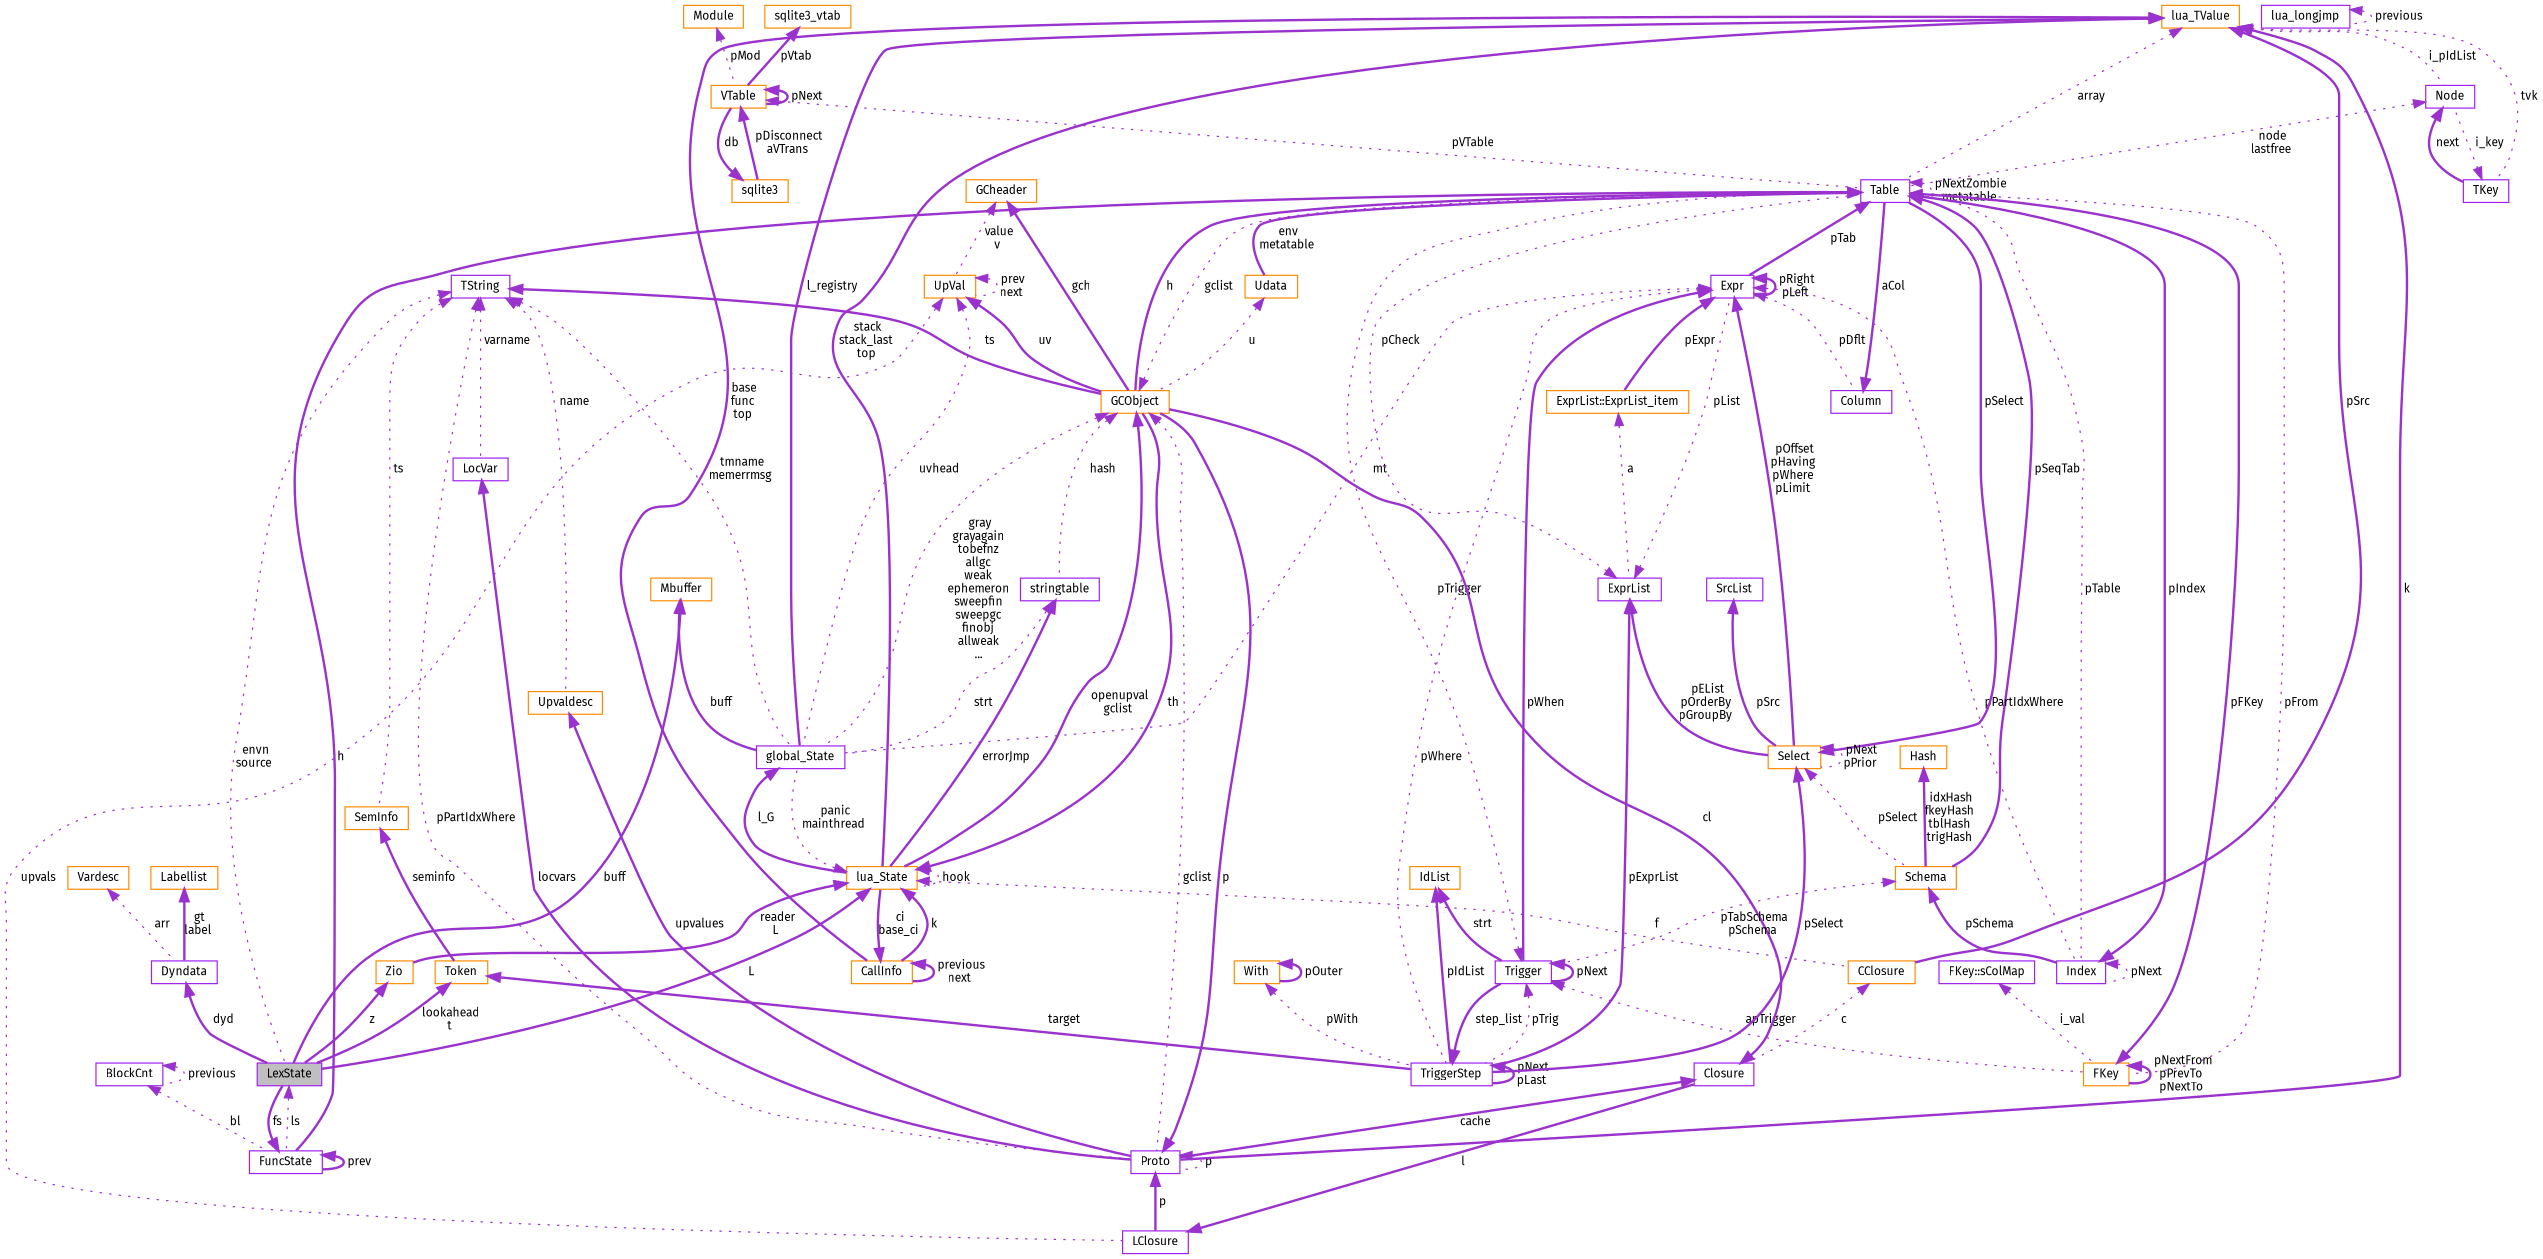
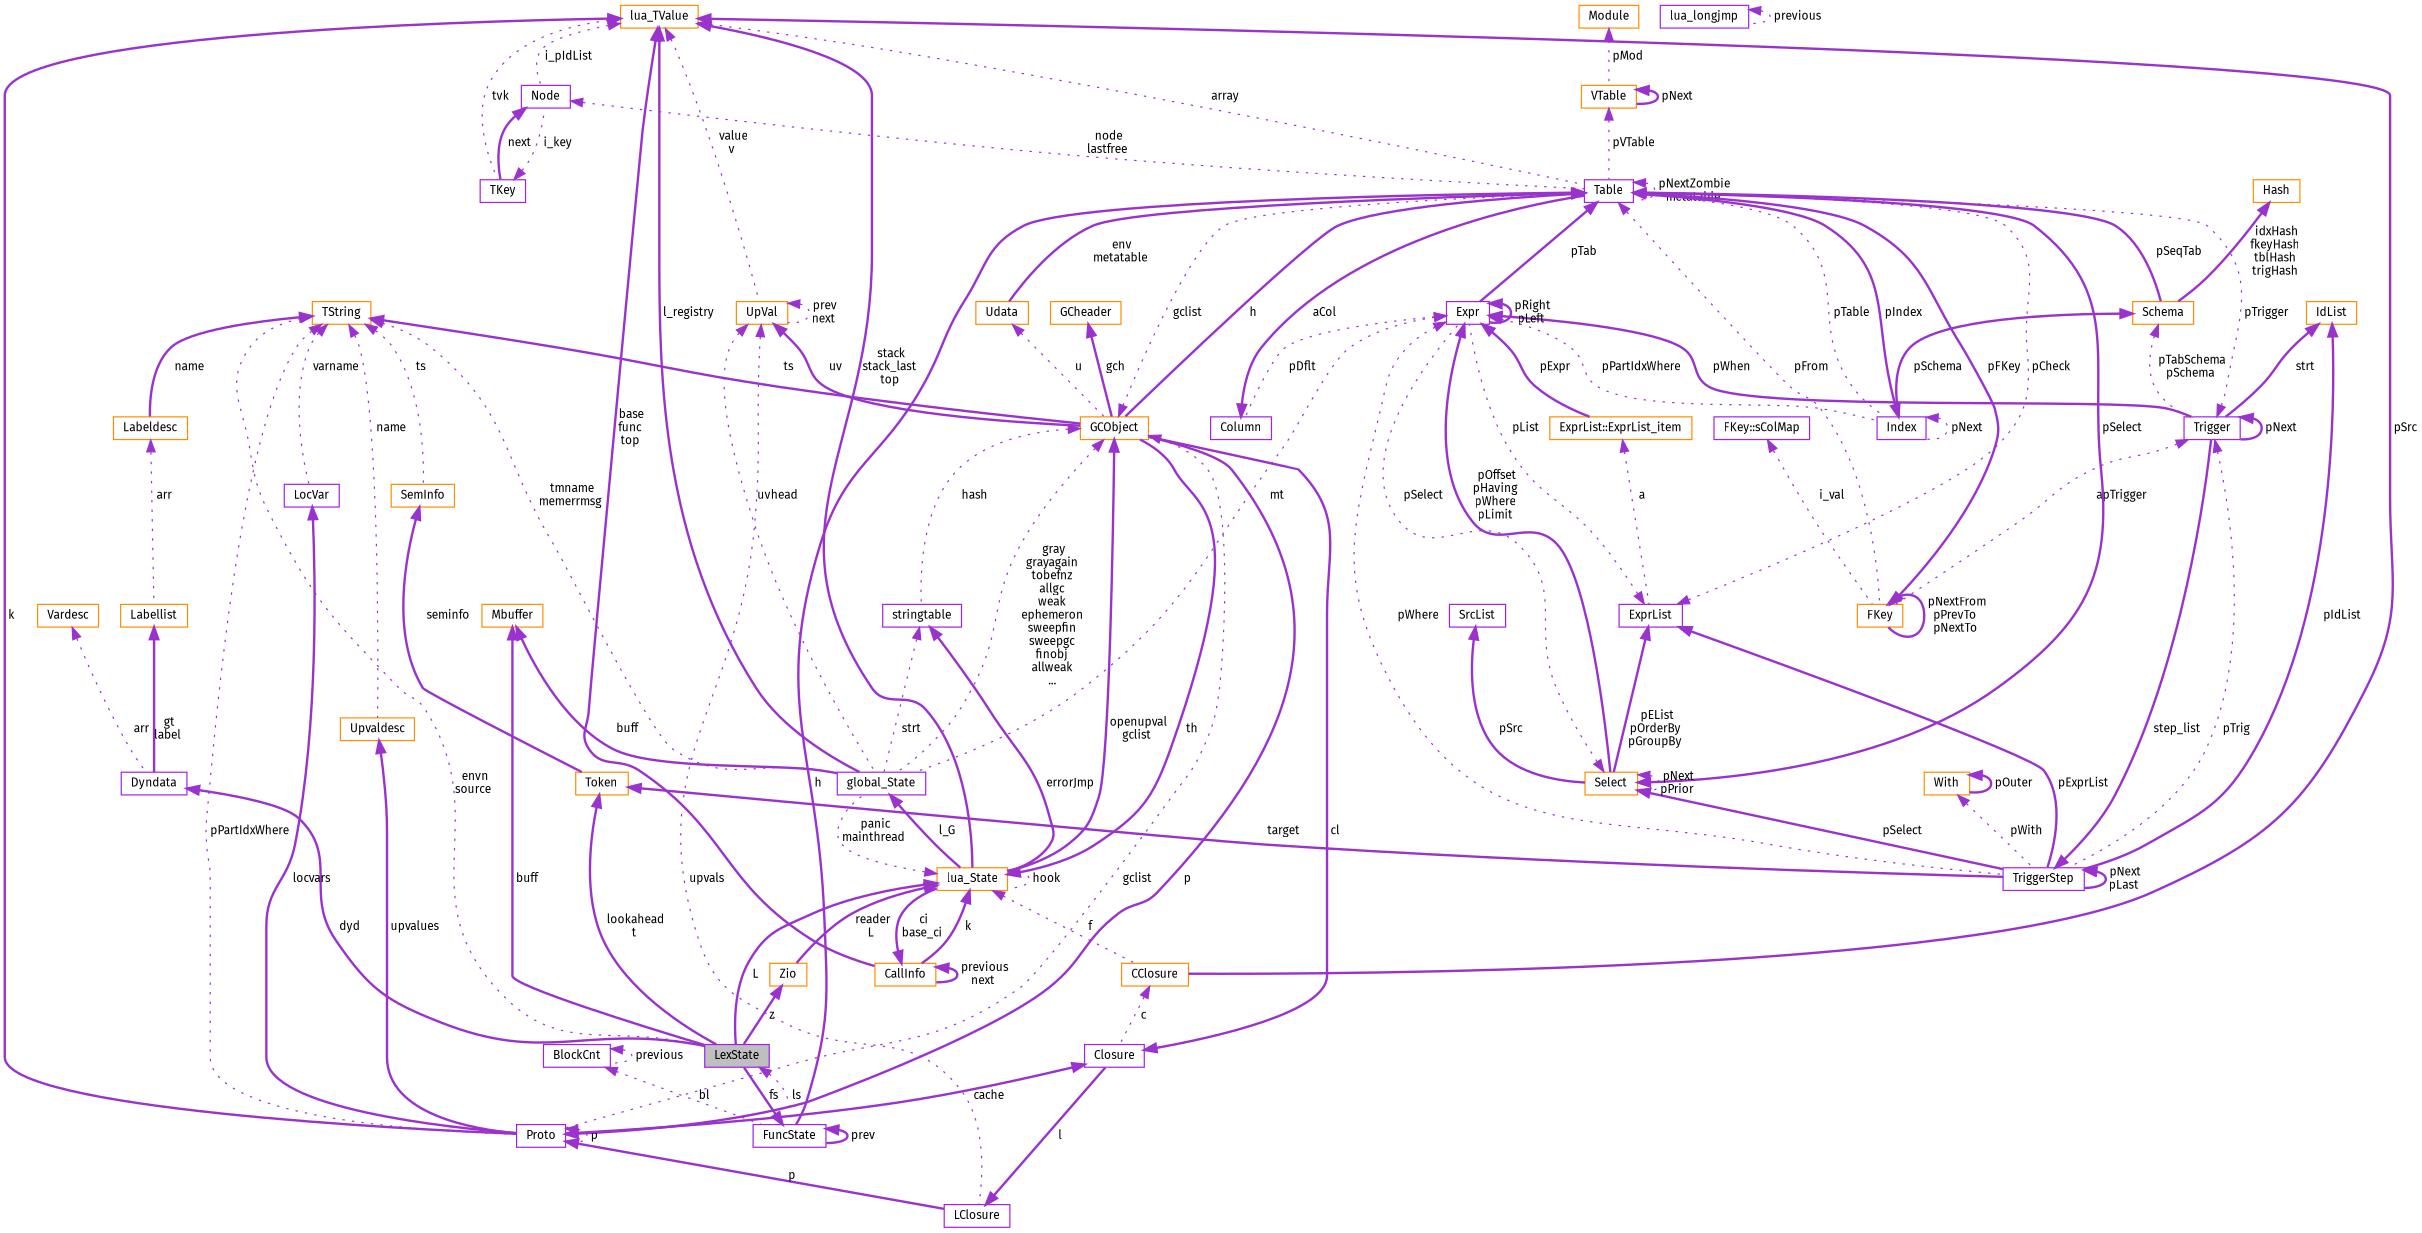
  digraph {
    fontname="Fira Sans"
    node [color=darkorange fillcolor=white fontname="Fira Sans" fontsize=10 shape=record style=filled]
    edge [color=darkorchid3 dir=back fontname="Fira Sans" fontsize=10 labelfontname=Helvetica labelfontsize=10 style=bold]
    n1 [color=purple fillcolor=grey75 fontcolor=black height=0.2 label=LexState width=0.4]
    n2 [color=purple height=0.2 label=FuncState width=0.4]
    n3 [color=purple height=0.2 label=Dyndata width=0.4]
    n4 [height=0.2 label=Labellist width=0.4]
-   n6 [color=purple height=0.2 label=TString width=0.4]
+   n5 [height=0.2 label=Labeldesc width=0.4]
+   n6 [height=0.2 label=TString width=0.4]
    n7 [height=0.2 label=SemInfo width=0.4]
    n8 [color=purple height=0.2 label=global_State width=0.4]
    n9 [height=0.2 label=GCObject width=0.4]
    n10 [color=purple height=0.2 label=Proto width=0.4]
    n11 [color=purple height=0.2 label=LocVar width=0.4]
    n12 [height=0.2 label=Upvaldesc width=0.4]
    n13 [height=0.2 label=Token width=0.4]
    n14 [height=0.2 label=lua_State width=0.4]
    n15 [color=purple height=0.2 label=Table width=0.4]
    n16 [color=purple height=0.2 label=stringtable width=0.4]
    n17 [color=purple height=0.2 label=LClosure width=0.4]
    n18 [height=0.2 label=Vardesc width=0.4]
    n19 [color=purple height=0.2 label=TriggerStep width=0.4]
    n20 [color=purple height=0.2 label=Trigger width=0.4]
    n21 [height=0.2 label=Zio width=0.4]
    n22 [height=0.2 label=CClosure width=0.4]
    n23 [height=0.2 label=CallInfo width=0.4]
    n24 [color=purple height=0.2 label=Closure width=0.4]
    n25 [height=0.2 label=lua_TValue width=0.4]
    n26 [height=0.2 label=UpVal width=0.4]
    n27 [color=purple height=0.2 label="Node" width=0.4]
    n28 [color=purple height=0.2 label=TKey width=0.4]
    n29 [height=0.2 label=Schema width=0.4]
    n30 [color=purple height=0.2 label=Expr width=0.4]
    n31 [height=0.2 label=FKey width=0.4]
    n32 [color=purple height=0.2 label=Index width=0.4]
    n33 [height=0.2 label=Udata width=0.4]
    n34 [color=purple height=0.2 label=lua_longjmp width=0.4]
    n35 [height=0.2 label=GCheader width=0.4]
    n36 [color=purple height=0.2 label=Column width=0.4]
    n37 [height=0.2 label=Select width=0.4]
    n38 [height=0.2 label="ExprList::ExprList_item" width=0.4]
    n39 [height=0.2 label=Hash width=0.4]
-   n40 [height=0.2 label=sqlite3 width=0.4]
    n41 [height=0.2 label=VTable width=0.4]
    n42 [color=purple height=0.2 label=ExprList width=0.4]
    n43 [height=0.2 label=With width=0.4]
    n44 [color=purple height=0.2 label=SrcList width=0.4]
    n45 [color=purple height=0.2 label="FKey::sColMap" width=0.4]
    n46 [height=0.2 label=IdList width=0.4]
    n47 [height=0.2 label=Module width=0.4]
-   n48 [height=0.2 label=sqlite3_vtab width=0.4]
    n49 [height=0.2 label=Mbuffer width=0.4]
    n50 [color=purple height=0.2 label=BlockCnt width=0.4]
    n1 -> n2 [label=" ls" style=dotted]
    n2 -> n1 [label=" fs"]
    n2 -> n2 [label=" prev"]
    n3 -> n1 [label=" dyd"]
    n4 -> n3 [label=" gt\nlabel"]
+   n5 -> n4 [label=" arr" style=dotted]
    n6 -> n1 [label=" envn\nsource" style=dotted]
+   n6 -> n5 [label=" name"]
    n6 -> n7 [label=" ts" style=dotted]
    n6 -> n8 [label=" tmname\nmemerrmsg" style=dotted]
    n6 -> n9 [label=" ts"]
    n6 -> n10 [label=" pPartIdxWhere" style=dotted]
    n6 -> n11 [label=" varname" style=dotted]
    n6 -> n12 [label=" name" style=dotted]
    n7 -> n13 [label=" seminfo"]
    n8 -> n14 [label=" l_G"]
    n9 -> n8 [label=" gray\ngrayagain\ntobefnz\nallgc\nweak\nephemeron\nsweepfin\nsweepgc\nfinobj\nallweak\n..." style=dotted]
    n9 -> n10 [label=" gclist" style=dotted]
    n9 -> n14 [label=" openupval\ngclist"]
    n9 -> n15 [label=" gclist" style=dotted]
    n9 -> n16 [label=" hash" style=dotted]
    n10 -> n9 [label=" p"]
    n10 -> n10 [label=" p" style=dotted]
    n10 -> n17 [label=" p"]
    n11 -> n10 [label=" locvars"]
    n12 -> n10 [label=" upvalues"]
    n13 -> n1 [label=" lookahead\nt"]
    n13 -> n19 [label=" target"]
    n14 -> n1 [label=" L"]
    n14 -> n8 [label=" panic\nmainthread" style=dotted]
    n14 -> n9 [label=" th"]
    n14 -> n14 [label=" hook" style=dotted]
    n14 -> n21 [label=" reader\nL"]
    n14 -> n22 [label=" f" style=dotted]
    n14 -> n23 [label=" k"]
    n15 -> n2 [label=" h"]
    n15 -> n9 [label=" h"]
    n15 -> n15 [label=" pNextZombie\nmetatable" style=dotted]
    n15 -> n29 [label=" pSeqTab"]
    n15 -> n30 [label=" pTab"]
    n15 -> n31 [label=" pFrom" style=dotted]
    n15 -> n32 [label=" pTable" style=dotted]
    n15 -> n33 [label=" env\nmetatable"]
    n16 -> n8 [label=" strt" style=dotted]
    n16 -> n14 [label=" errorJmp"]
    n17 -> n24 [label=" l"]
    n18 -> n3 [label=" arr" style=dotted]
    n19 -> n19 [label=" pNext\npLast"]
    n19 -> n20 [label=" step_list"]
    n20 -> n15 [label=" pTrigger" style=dotted]
    n20 -> n19 [label=" pTrig" style=dotted]
    n20 -> n20 [label=" pNext"]
    n20 -> n31 [label=" apTrigger" style=dotted]
    n21 -> n1 [label=" z"]
    n22 -> n24 [label=" c" style=dotted]
    n23 -> n14 [label=" ci\nbase_ci"]
    n23 -> n23 [label=" previous\nnext"]
    n24 -> n9 [label=" cl"]
    n24 -> n10 [label=" cache"]
    n25 -> n8 [label=" l_registry"]
    n25 -> n10 [label=" k"]
    n25 -> n14 [label=" stack\nstack_last\ntop"]
    n25 -> n15 [label=" array" style=dotted]
    n25 -> n22 [label=" pSrc"]
    n25 -> n23 [label=" base\nfunc\ntop"]
-   n35 -> n26 [label=" value\nv" style=dotted]
+   n25 -> n26 [label=" value\nv" style=dotted]
    n25 -> n27 [label=" i_pIdList" style=dotted]
    n25 -> n28 [label=" tvk" style=dotted]
    n26 -> n8 [label=" uvhead" style=dotted]
    n26 -> n9 [label=" uv"]
    n26 -> n17 [label=" upvals" style=dotted]
    n26 -> n26 [label=" prev\nnext" style=dotted]
    n27 -> n15 [label=" node\nlastfree" style=dotted]
    n27 -> n28 [label=" next"]
    n28 -> n27 [label=" i_key" style=dotted]
    n29 -> n20 [label=" pTabSchema\npSchema" style=dotted]
    n29 -> n32 [label=" pSchema"]
    n30 -> n8 [label=" mt" style=dotted]
    n30 -> n19 [label=" pWhere" style=dotted]
    n30 -> n20 [label=" pWhen"]
    n30 -> n30 [label=" pRight\npLeft"]
    n30 -> n32 [label=" pPartIdxWhere" style=dotted]
    n30 -> n36 [label=" pDflt" style=dotted]
    n30 -> n37 [label=" pOffset\npHaving\npWhere\npLimit"]
    n30 -> n38 [label=" pExpr"]
    n31 -> n15 [label=" pFKey"]
    n31 -> n31 [label=" pNextFrom\npPrevTo\npNextTo"]
    n32 -> n15 [label=" pIndex"]
    n32 -> n32 [label=" pNext" style=dotted]
    n33 -> n9 [label=" u" style=dotted]
    n34 -> n34 [label=" previous" style=dotted]
    n35 -> n9 [label=" gch"]
    n36 -> n15 [label=" aCol"]
    n37 -> n15 [label=" pSelect"]
    n37 -> n19 [label=" pSelect"]
-   n37 -> n29 [label=" pSelect" style=dotted]
+   n37 -> n30 [label=" pSelect" style=dotted]
    n37 -> n37 [label=" pNext\npPrior" style=dotted]
    n38 -> n42 [label=" a" style=dotted]
    n39 -> n29 [label=" idxHash\nfkeyHash\ntblHash\ntrigHash"]
-   n40 -> n41 [label=" db"]
    n41 -> n15 [label=" pVTable" style=dotted]
-   n41 -> n40 [label=" pDisconnect\naVTrans"]
    n41 -> n41 [label=" pNext"]
    n42 -> n15 [label=" pCheck" style=dotted]
    n42 -> n19 [label=" pExprList"]
    n42 -> n30 [label=" pList" style=dotted]
    n42 -> n37 [label=" pEList\npOrderBy\npGroupBy"]
    n43 -> n19 [label=" pWith" style=dotted]
    n43 -> n43 [label=" pOuter"]
    n44 -> n37 [label=" pSrc"]
    n45 -> n31 [label=" i_val" style=dotted]
    n46 -> n19 [label=" pIdList"]
    n46 -> n20 [label=" strt"]
    n47 -> n41 [label=" pMod" style=dotted]
-   n48 -> n41 [label=" pVtab"]
    n49 -> n1 [label=" buff"]
    n49 -> n8 [label=" buff"]
    n50 -> n2 [label=" bl" style=dotted]
    n50 -> n50 [label=" previous" style=dotted]
  }
